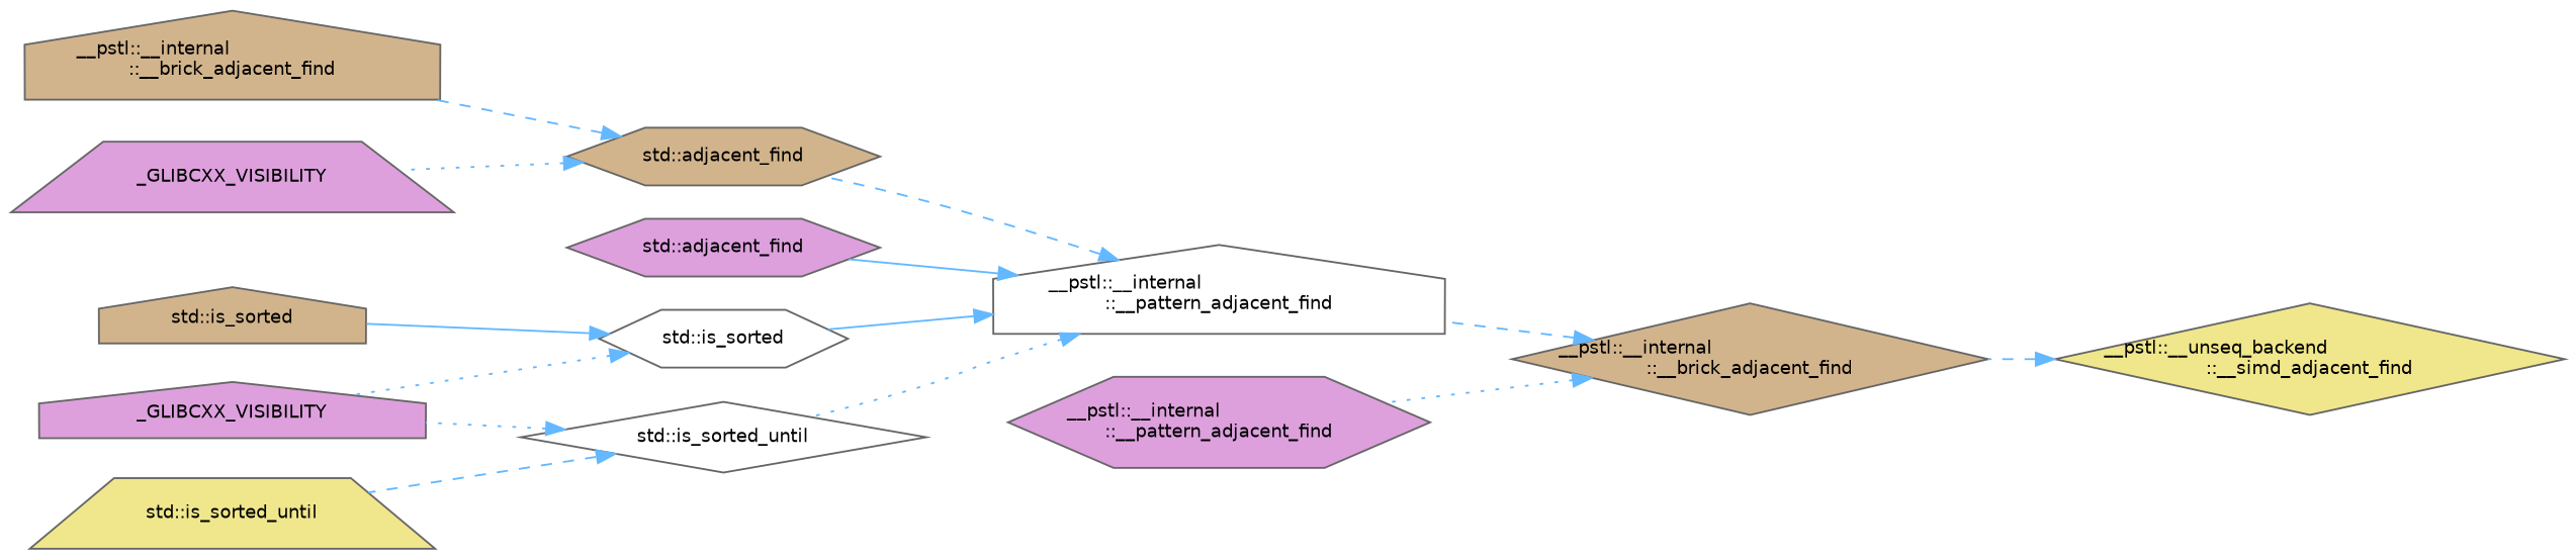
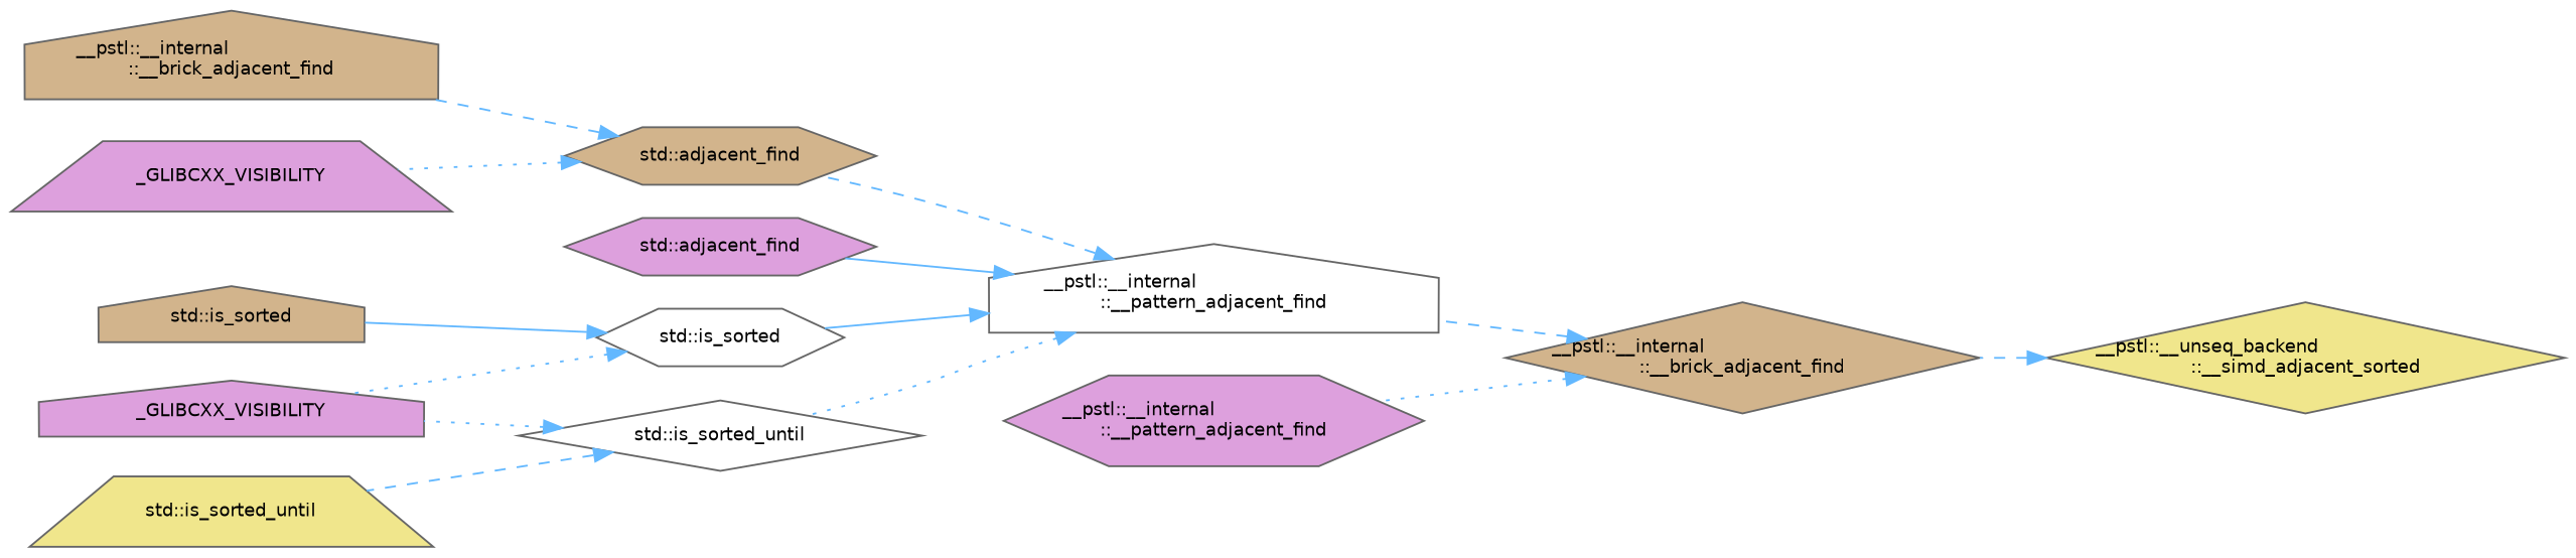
  digraph {
    rankdir=RL
    node [color=grey40 fillcolor=tan fontname=Helvetica fontsize=10 shape=house style=filled]
    edge [color=steelblue1 dir=back fontname=Helvetica fontsize=10 labelfontname=Helvetica labelfontsize=10 style=dashed]
-   n1 [color=gray40 fillcolor=khaki fontcolor=black height=0.2 label="__pstl::__unseq_backend\l::__simd_adjacent_find" shape=diamond width=0.4]
+   n1 [color=gray40 fillcolor=khaki fontcolor=black height=0.2 label="__pstl::__unseq_backend\l::__simd_adjacent_sorted" shape=diamond width=0.4]
    n2 [height=0.2 label="__pstl::__internal\l::__brick_adjacent_find" shape=diamond width=0.4]
    n3 [fillcolor=white height=0.2 label="__pstl::__internal\l::__pattern_adjacent_find" width=0.4]
    n4 [fillcolor=plum height=0.2 label="__pstl::__internal\l::__pattern_adjacent_find" shape=hexagon width=0.4]
    n5 [height=0.2 label="std::adjacent_find" shape=hexagon width=0.4]
    n6 [fillcolor=plum height=0.2 label="std::adjacent_find" shape=hexagon width=0.4]
    n7 [fillcolor=white height=0.2 label="std::is_sorted" shape=hexagon width=0.4]
    n8 [fillcolor=white height=0.2 label="std::is_sorted_until" shape=diamond width=0.4]
    n9 [height=0.2 label="__pstl::__internal\l::__brick_adjacent_find" width=0.4]
    n10 [fillcolor=plum height=0.2 label=_GLIBCXX_VISIBILITY shape=trapezium width=0.4]
    n11 [fillcolor=plum height=0.2 label=_GLIBCXX_VISIBILITY width=0.4]
    n12 [height=0.2 label="std::is_sorted" width=0.4]
    n13 [fillcolor=khaki height=0.2 label="std::is_sorted_until" shape=trapezium width=0.4]
    n1 -> n2
    n2 -> n3
    n2 -> n4 [style=dotted]
    n3 -> n5
    n3 -> n6 [style=solid]
    n3 -> n7 [style=solid]
    n3 -> n8 [style=dotted]
    n5 -> n9
    n5 -> n10 [style=dotted]
    n7 -> n11 [style=dotted]
    n7 -> n12 [style=solid]
    n8 -> n11 [style=dotted]
    n8 -> n13
  }
